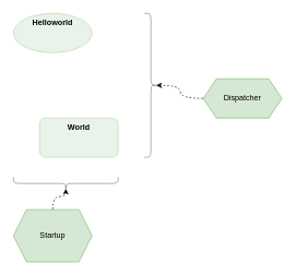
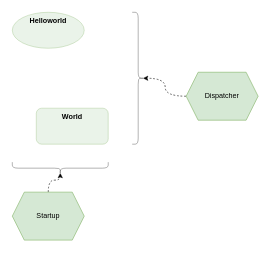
  <mxCell id="0" />
  <mxCell id="1" parent="0" />
  <mxCell id="2" value="&lt;b&gt;Helloworld&lt;/b&gt;" style="ellipse;whiteSpace=wrap;html=1;verticalAlign=top;fillColor=#d5e8d4;strokeColor=#82b366;opacity=50;" vertex="1" parent="1"><mxGeometry x="20" y="20" width="120" height="60" as="geometry" /></mxCell>
  <mxCell id="3" style="edgeStyle=orthogonalEdgeStyle;curved=1;orthogonalLoop=1;jettySize=auto;html=1;entryX=0.1;entryY=0.5;entryDx=0;entryDy=0;entryPerimeter=0;dashed=1;endArrow=classic;endFill=1;" edge="1" parent="1" source="4" target="9"><mxGeometry relative="1" as="geometry" /></mxCell>
  <mxCell id="4" value="Startup" style="shape=hexagon;perimeter=hexagonPerimeter2;whiteSpace=wrap;html=1;fixedSize=1;fillColor=#d5e8d4;strokeColor=#82b366;" vertex="1" parent="1"><mxGeometry x="20" y="320" width="120" height="80" as="geometry" /></mxCell>
  <mxCell id="5" style="edgeStyle=orthogonalEdgeStyle;curved=1;orthogonalLoop=1;jettySize=auto;html=1;exitX=0;exitY=0.5;exitDx=0;exitDy=0;entryX=0.1;entryY=0.5;entryDx=0;entryDy=0;entryPerimeter=0;dashed=1;endArrow=classic;endFill=1;" edge="1" parent="1" source="6" target="8"><mxGeometry relative="1" as="geometry" /></mxCell>
- <mxCell id="6" value="Dispatcher" style="shape=hexagon;perimeter=hexagonPerimeter2;whiteSpace=wrap;html=1;fixedSize=1;fillColor=#d5e8d4;strokeColor=#82b366;" vertex="1" parent="1"><mxGeometry x="310" y="120" width="120" height="60" as="geometry" /></mxCell>
+ <mxCell id="6" value="Dispatcher" style="shape=hexagon;perimeter=hexagonPerimeter2;whiteSpace=wrap;html=1;fixedSize=1;fillColor=#d5e8d4;strokeColor=#82b366;" vertex="1" parent="1"><mxGeometry x="310" y="120" width="120" height="80" as="geometry" /></mxCell>
  <mxCell id="7" value="&lt;b&gt;World&lt;/b&gt;" style="rounded=1;whiteSpace=wrap;html=1;verticalAlign=top;fillColor=#d5e8d4;strokeColor=#82b366;opacity=50;" vertex="1" parent="1"><mxGeometry x="60" y="180" width="120" height="60" as="geometry" /></mxCell>
  <mxCell id="8" value="" style="shape=curlyBracket;whiteSpace=wrap;html=1;rounded=1;flipH=1;opacity=50;" vertex="1" parent="1"><mxGeometry x="220" y="20" width="20" height="220" as="geometry" /></mxCell>
  <mxCell id="9" value="" style="shape=curlyBracket;whiteSpace=wrap;html=1;rounded=1;flipH=1;opacity=50;rotation=90;" vertex="1" parent="1"><mxGeometry x="90" y="200" width="20" height="160" as="geometry" /></mxCell>
